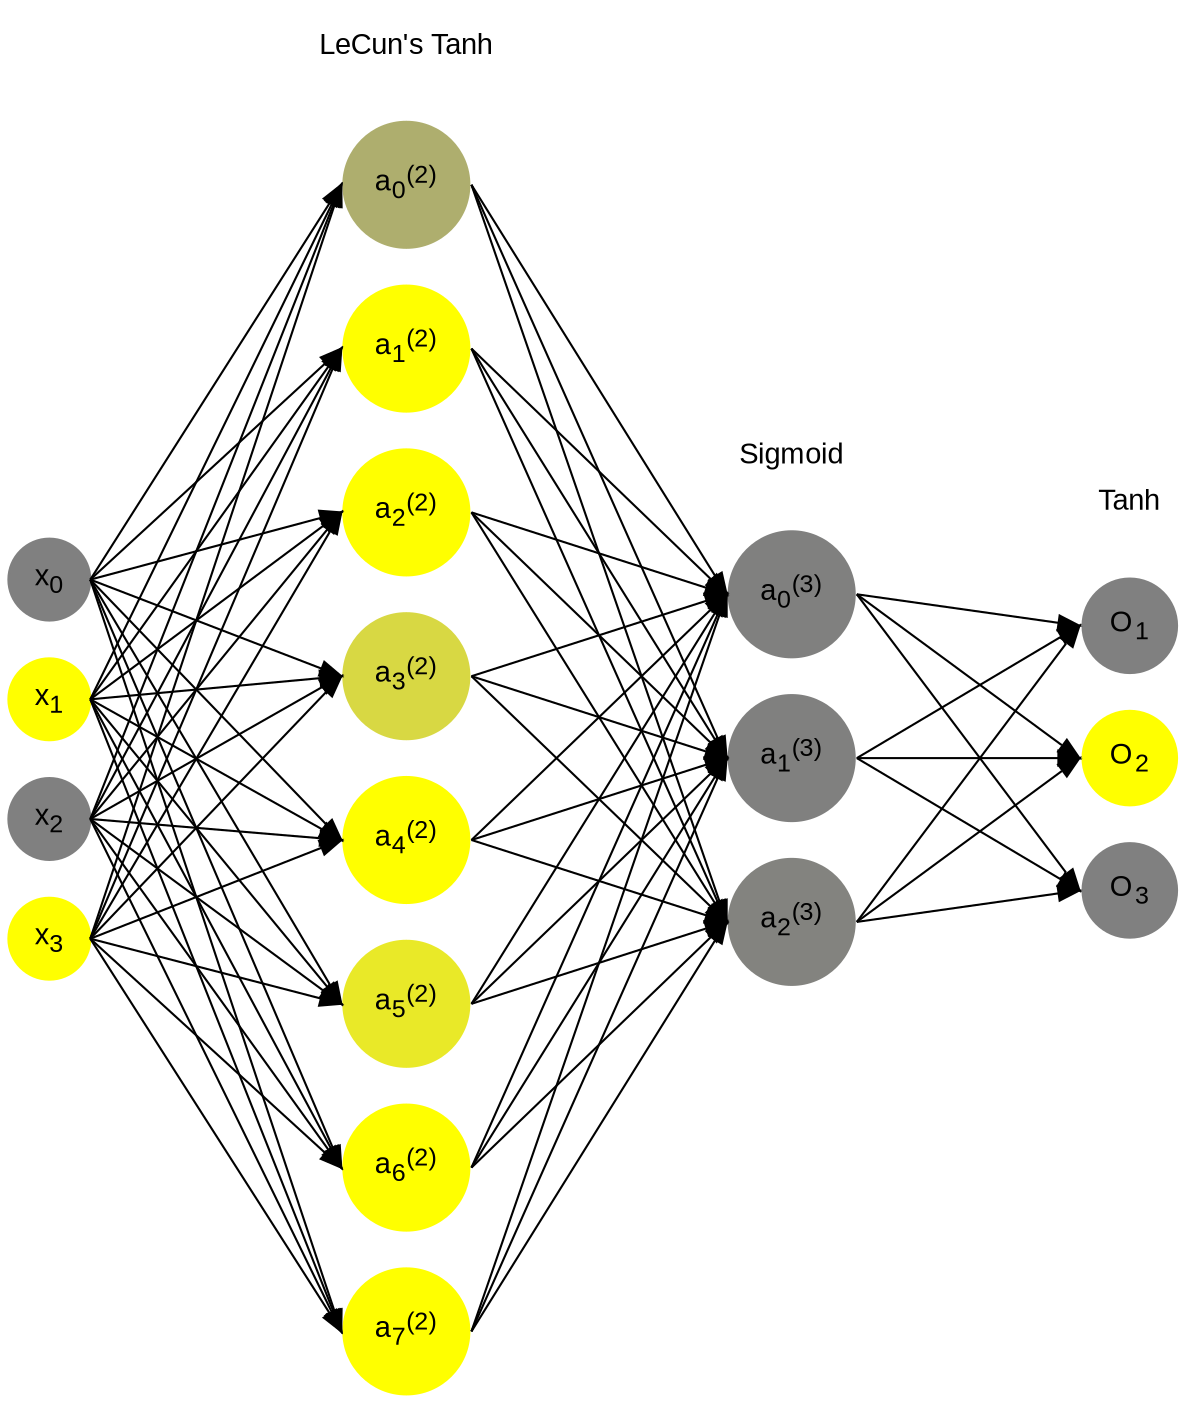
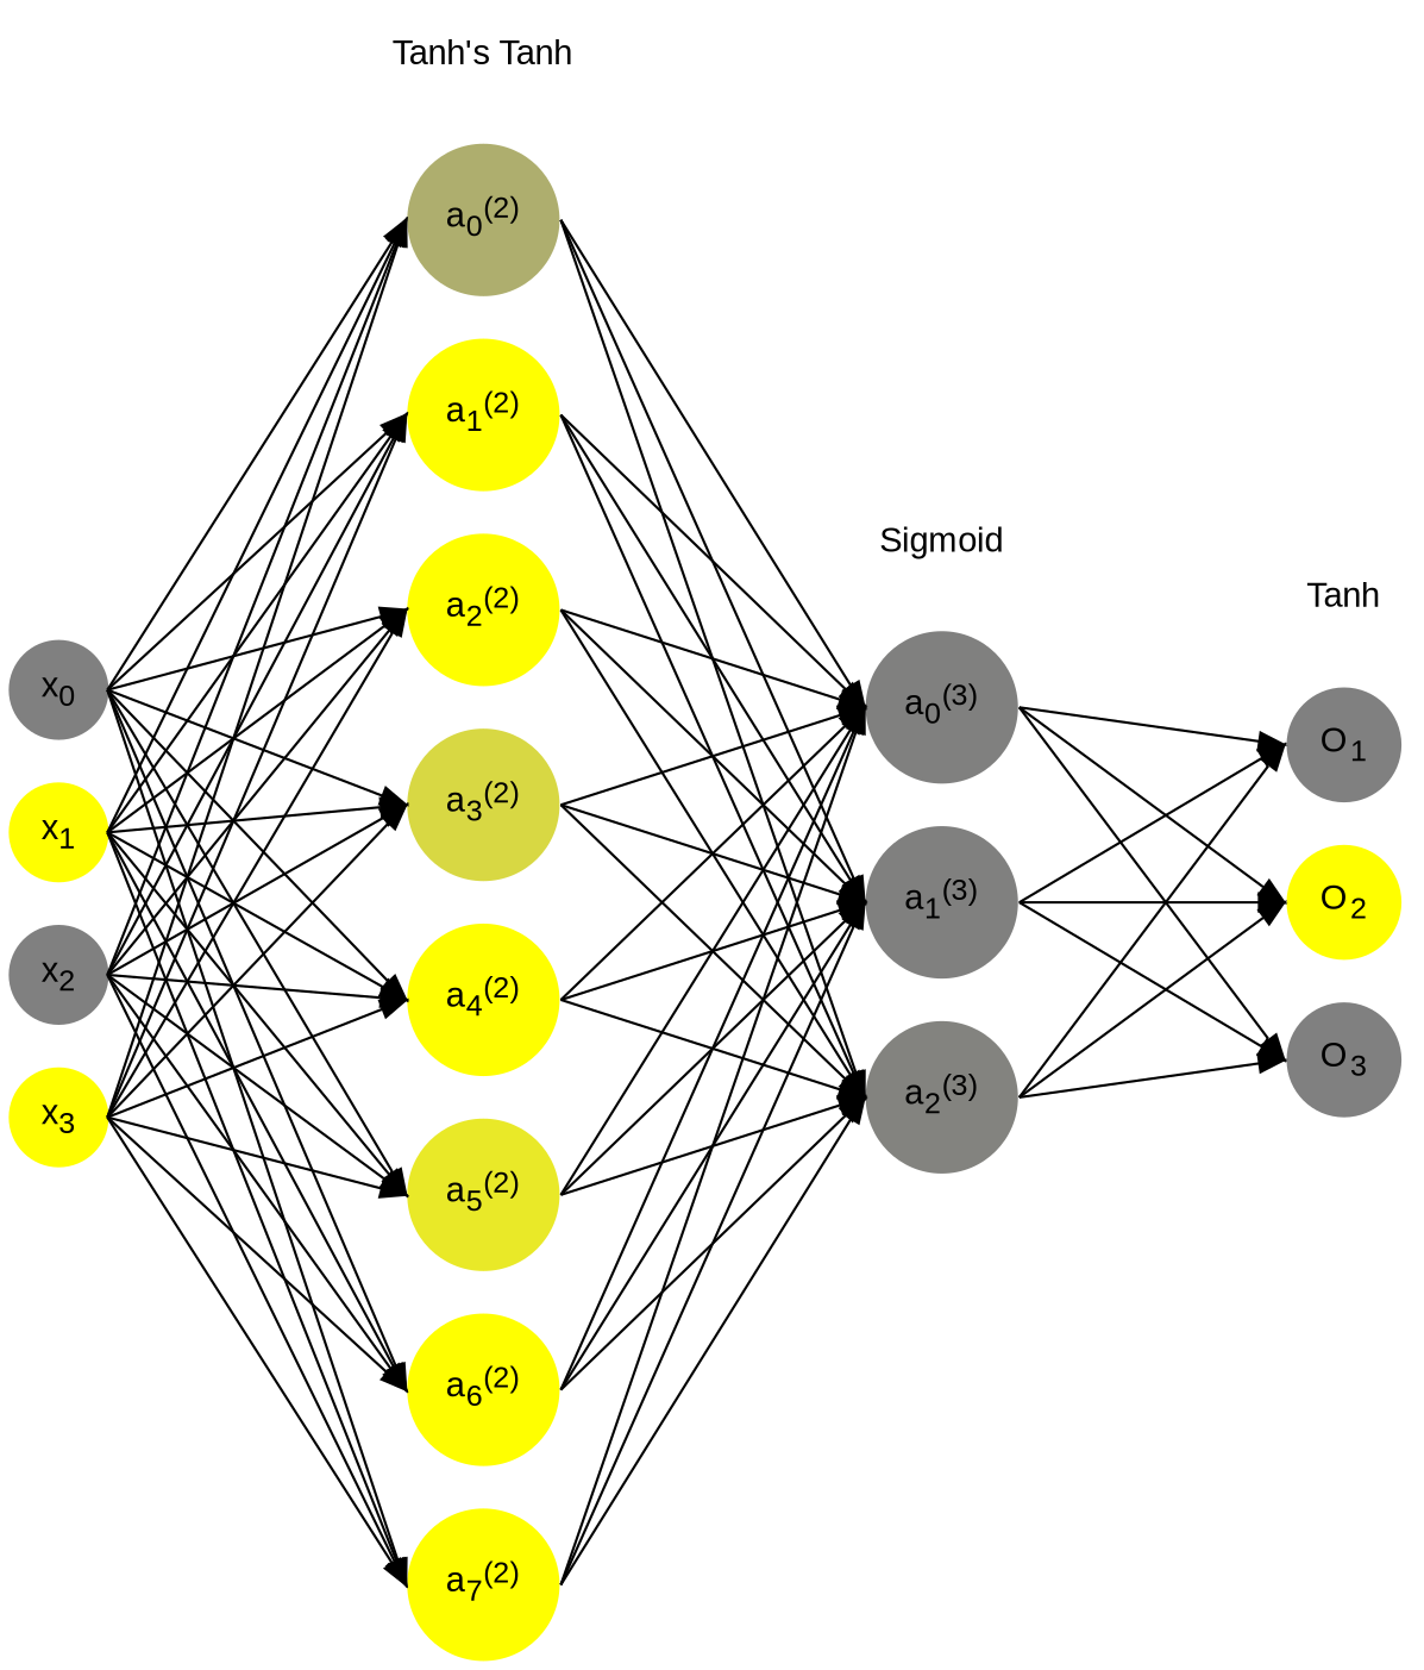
  digraph {
    rankdir=LR
    ranksep=1.4
    splines=false
    fontname="Liberation Sans"
    node [color="0.1667, 0.0, 0.5" fillcolor="0.1667, 0.0, 0.5" shape=circle style=filled fontname="Liberation Sans"]
    edge [headport=w style=solid tailport=e fontname="Liberation Sans"]
    n1 [label=<x<sub>0</sub>>]
    n2 [color="0.1667, 1.0, 1.0" fillcolor="0.1667, 1.0, 1.0" label=<x<sub>1</sub>>]
    n3 [label=<x<sub>2</sub>>]
    n4 [color="0.1667, 1.0, 1.0" fillcolor="0.1667, 1.0, 1.0" label=<x<sub>3</sub>>]
    n5 [color="0.1667, 0.365690, 0.682845" fillcolor="0.1667, 0.365690, 0.682845" label=<a<sub>0</sub><sup>(2)</sup>>]
    n6 [color="0.1667, 1.219543, 1.109771" fillcolor="0.1667, 1.219543, 1.109771" label=<a<sub>1</sub><sup>(2)</sup>>]
    n7 [color="0.1667, 1.169681, 1.084840" fillcolor="0.1667, 1.169681, 1.084840" label=<a<sub>2</sub><sup>(2)</sup>>]
    n8 [color="0.1667, 0.689478, 0.844739" fillcolor="0.1667, 0.689478, 0.844739" label=<a<sub>3</sub><sup>(2)</sup>>]
    n9 [color="0.1667, 1.251850, 1.125925" fillcolor="0.1667, 1.251850, 1.125925" label=<a<sub>4</sub><sup>(2)</sup>>]
    n10 [color="0.1667, 0.827150, 0.913575" fillcolor="0.1667, 0.827150, 0.913575" label=<a<sub>5</sub><sup>(2)</sup>>]
    n11 [color="0.1667, 1.108846, 1.054423" fillcolor="0.1667, 1.108846, 1.054423" label=<a<sub>6</sub><sup>(2)</sup>>]
    n12 [color="0.1667, 1.145365, 1.072682" fillcolor="0.1667, 1.145365, 1.072682" label=<a<sub>7</sub><sup>(2)</sup>>]
    n13 [color="0.1667, 0.000132, 0.500066" fillcolor="0.1667, 0.000132, 0.500066" label=<a<sub>0</sub><sup>(3)</sup>>]
    n14 [color="0.1667, 0.006808, 0.503404" fillcolor="0.1667, 0.006808, 0.503404" label=<a<sub>1</sub><sup>(3)</sup>>]
    n15 [color="0.1667, 0.028912, 0.514456" fillcolor="0.1667, 0.028912, 0.514456" label=<a<sub>2</sub><sup>(3)</sup>>]
    n16 [label=<O<sub>1</sub>>]
    n17 [color="0.1667, 1.0, 1.0" fillcolor="0.1667, 1.0, 1.0" label=<O<sub>2</sub>>]
    n18 [label=<O<sub>3</sub>>]
-   n19 [label="LeCun's Tanh" shape=plaintext color="" fillcolor="" style=""]
+   n19 [label="Tanh's Tanh" shape=plaintext color="" fillcolor="" style=""]
    n20 [label=Sigmoid shape=plaintext color="" fillcolor="" style=""]
    n21 [label=Tanh shape=plaintext color="" fillcolor="" style=""]
    subgraph sub_1 {
      n1
    }
    subgraph sub_2 {
      n2
    }
    subgraph sub_3 {
      n3
    }
    subgraph sub_4 {
      n4
    }
    subgraph sub_5 {
      n5
    }
    subgraph sub_6 {
      n6
    }
    subgraph sub_7 {
      n7
    }
    subgraph sub_8 {
      n8
    }
    subgraph sub_9 {
      n9
    }
    subgraph sub_10 {
      n10
    }
    subgraph sub_11 {
      n11
    }
    subgraph sub_12 {
      n12
    }
    subgraph sub_13 {
      n13
    }
    subgraph sub_14 {
      n14
    }
    subgraph sub_15 {
      n15
    }
    subgraph sub_16 {
      n16
    }
    subgraph sub_17 {
      n17
    }
    subgraph sub_18 {
      n18
    }
    subgraph sub_19 {
      rank=same
      n1
      n2
      n3
      n4
    }
    subgraph sub_20 {
      rank=same
      n5
      n6
      n7
      n8
      n9
      n10
      n11
      n12
    }
    subgraph sub_21 {
      rank=same
      n13
      n14
      n15
    }
    subgraph sub_22 {
      rank=same
      n16
      n17
      n18
    }
    subgraph sub_23 {
      rank=same
      n5
      n19
    }
    subgraph sub_24 {
      rank=same
      n13
      n20
    }
    subgraph sub_25 {
      rank=same
      n16
      n21
    }
    n1 -> n2 [style=invis]
    n1 -> n5
    n1 -> n6
    n1 -> n7
    n1 -> n8
    n1 -> n9
    n1 -> n10
    n1 -> n11
    n1 -> n12
    n2 -> n3 [style=invis]
    n2 -> n5
    n2 -> n6
    n2 -> n7
    n2 -> n8
    n2 -> n9
    n2 -> n10
    n2 -> n11
    n2 -> n12
    n3 -> n4 [style=invis]
    n3 -> n5
    n3 -> n6
    n3 -> n7
    n3 -> n8
    n3 -> n9
    n3 -> n10
    n3 -> n11
    n3 -> n12
    n4 -> n5
    n4 -> n6
    n4 -> n7
    n4 -> n8
    n4 -> n9
    n4 -> n10
    n4 -> n11
    n4 -> n12
    n5 -> n6 [style=invis]
    n5 -> n13
    n5 -> n14
    n5 -> n15
    n6 -> n7 [style=invis]
    n6 -> n13
    n6 -> n14
    n6 -> n15
    n7 -> n8 [style=invis]
    n7 -> n13
    n7 -> n14
    n7 -> n15
    n8 -> n9 [style=invis]
    n8 -> n13
    n8 -> n14
    n8 -> n15
    n9 -> n10 [style=invis]
    n9 -> n13
    n9 -> n14
    n9 -> n15
    n10 -> n11 [style=invis]
    n10 -> n13
    n10 -> n14
    n10 -> n15
    n11 -> n12 [style=invis]
    n11 -> n13
    n11 -> n14
    n11 -> n15
    n12 -> n13
    n12 -> n14
    n12 -> n15
    n13 -> n14 [style=invis]
    n13 -> n16
    n13 -> n17
    n13 -> n18
    n14 -> n15 [style=invis]
    n14 -> n16
    n14 -> n17
    n14 -> n18
    n15 -> n16
    n15 -> n17
    n15 -> n18
    n16 -> n17 [style=invis]
    n17 -> n18 [style=invis]
    n19 -> n5 [style=invis]
    n20 -> n13 [style=invis]
    n21 -> n16 [style=invis]
  }
